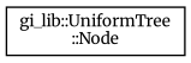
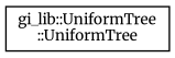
  digraph {
    rankdir=TB
    fontname=Merriweather
-   n1 [color=black fillcolor=white fontname=Merriweather fontsize=10 height=0.2 label="gi_lib::UniformTree\l::Node" shape=record style=filled width=0.4]
+   n1 [color=black fillcolor=white fontname=Merriweather fontsize=10 height=0.2 label="gi_lib::UniformTree\l::UniformTree" shape=record style=filled width=0.4]
  }
